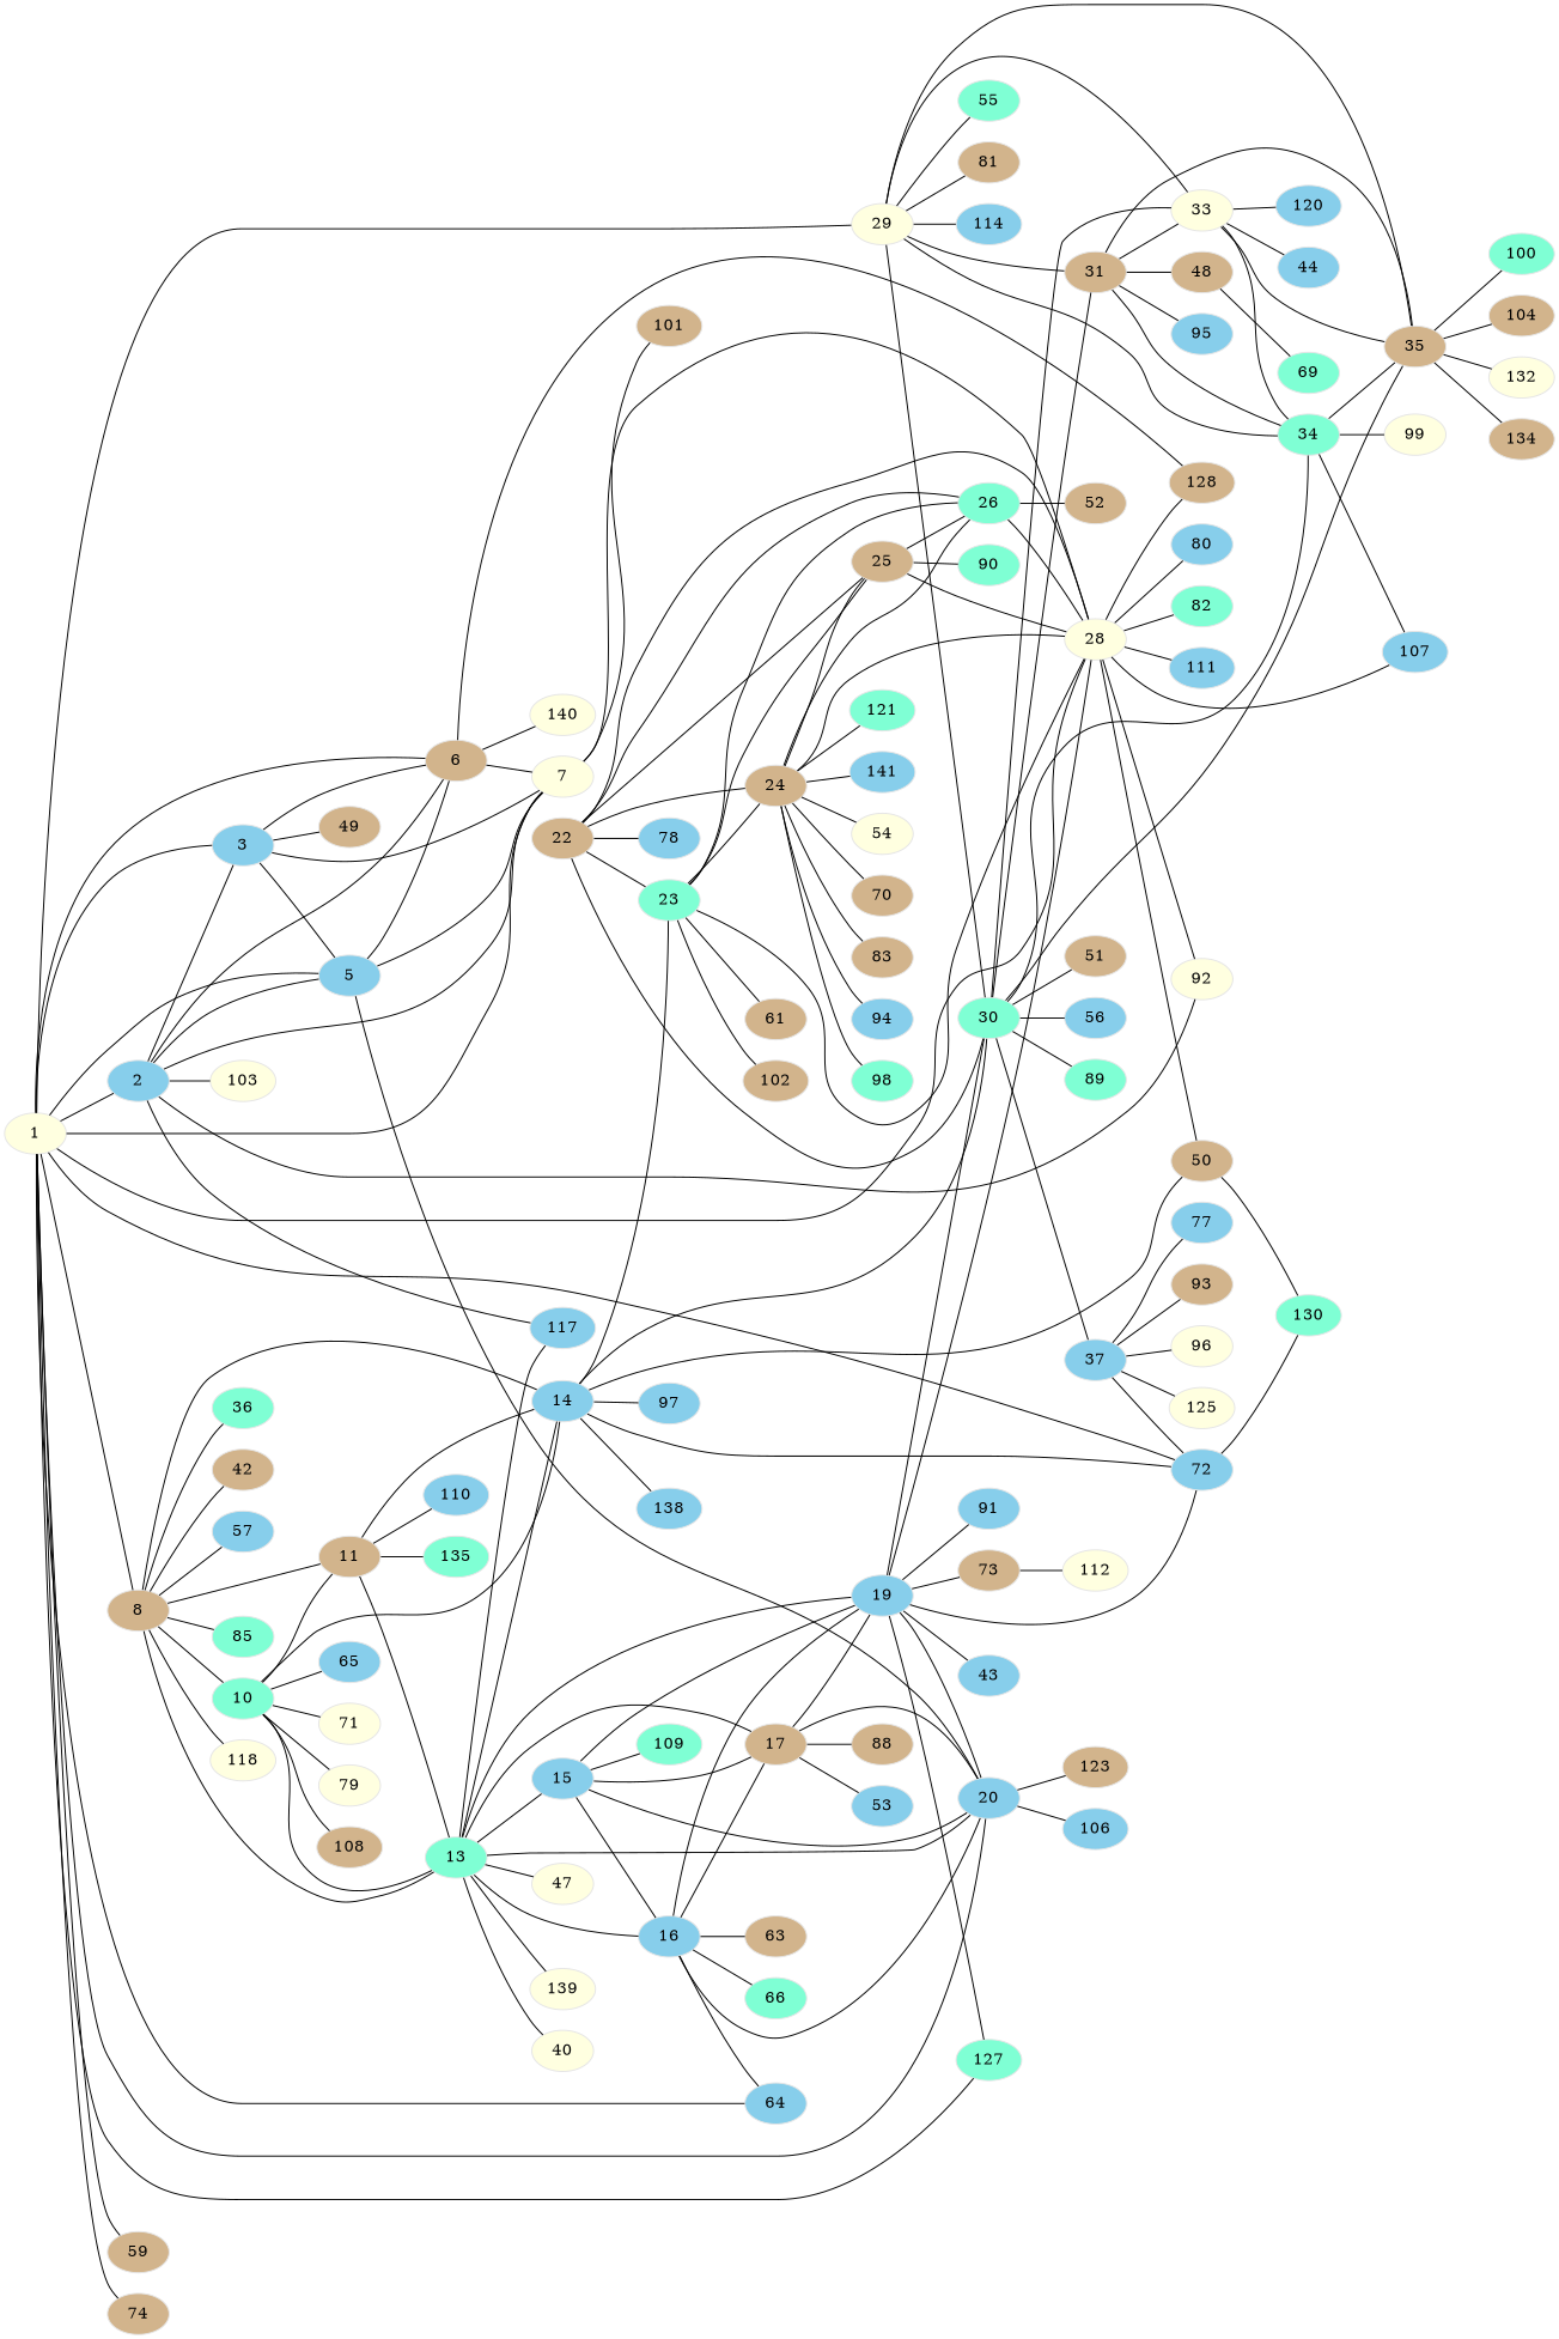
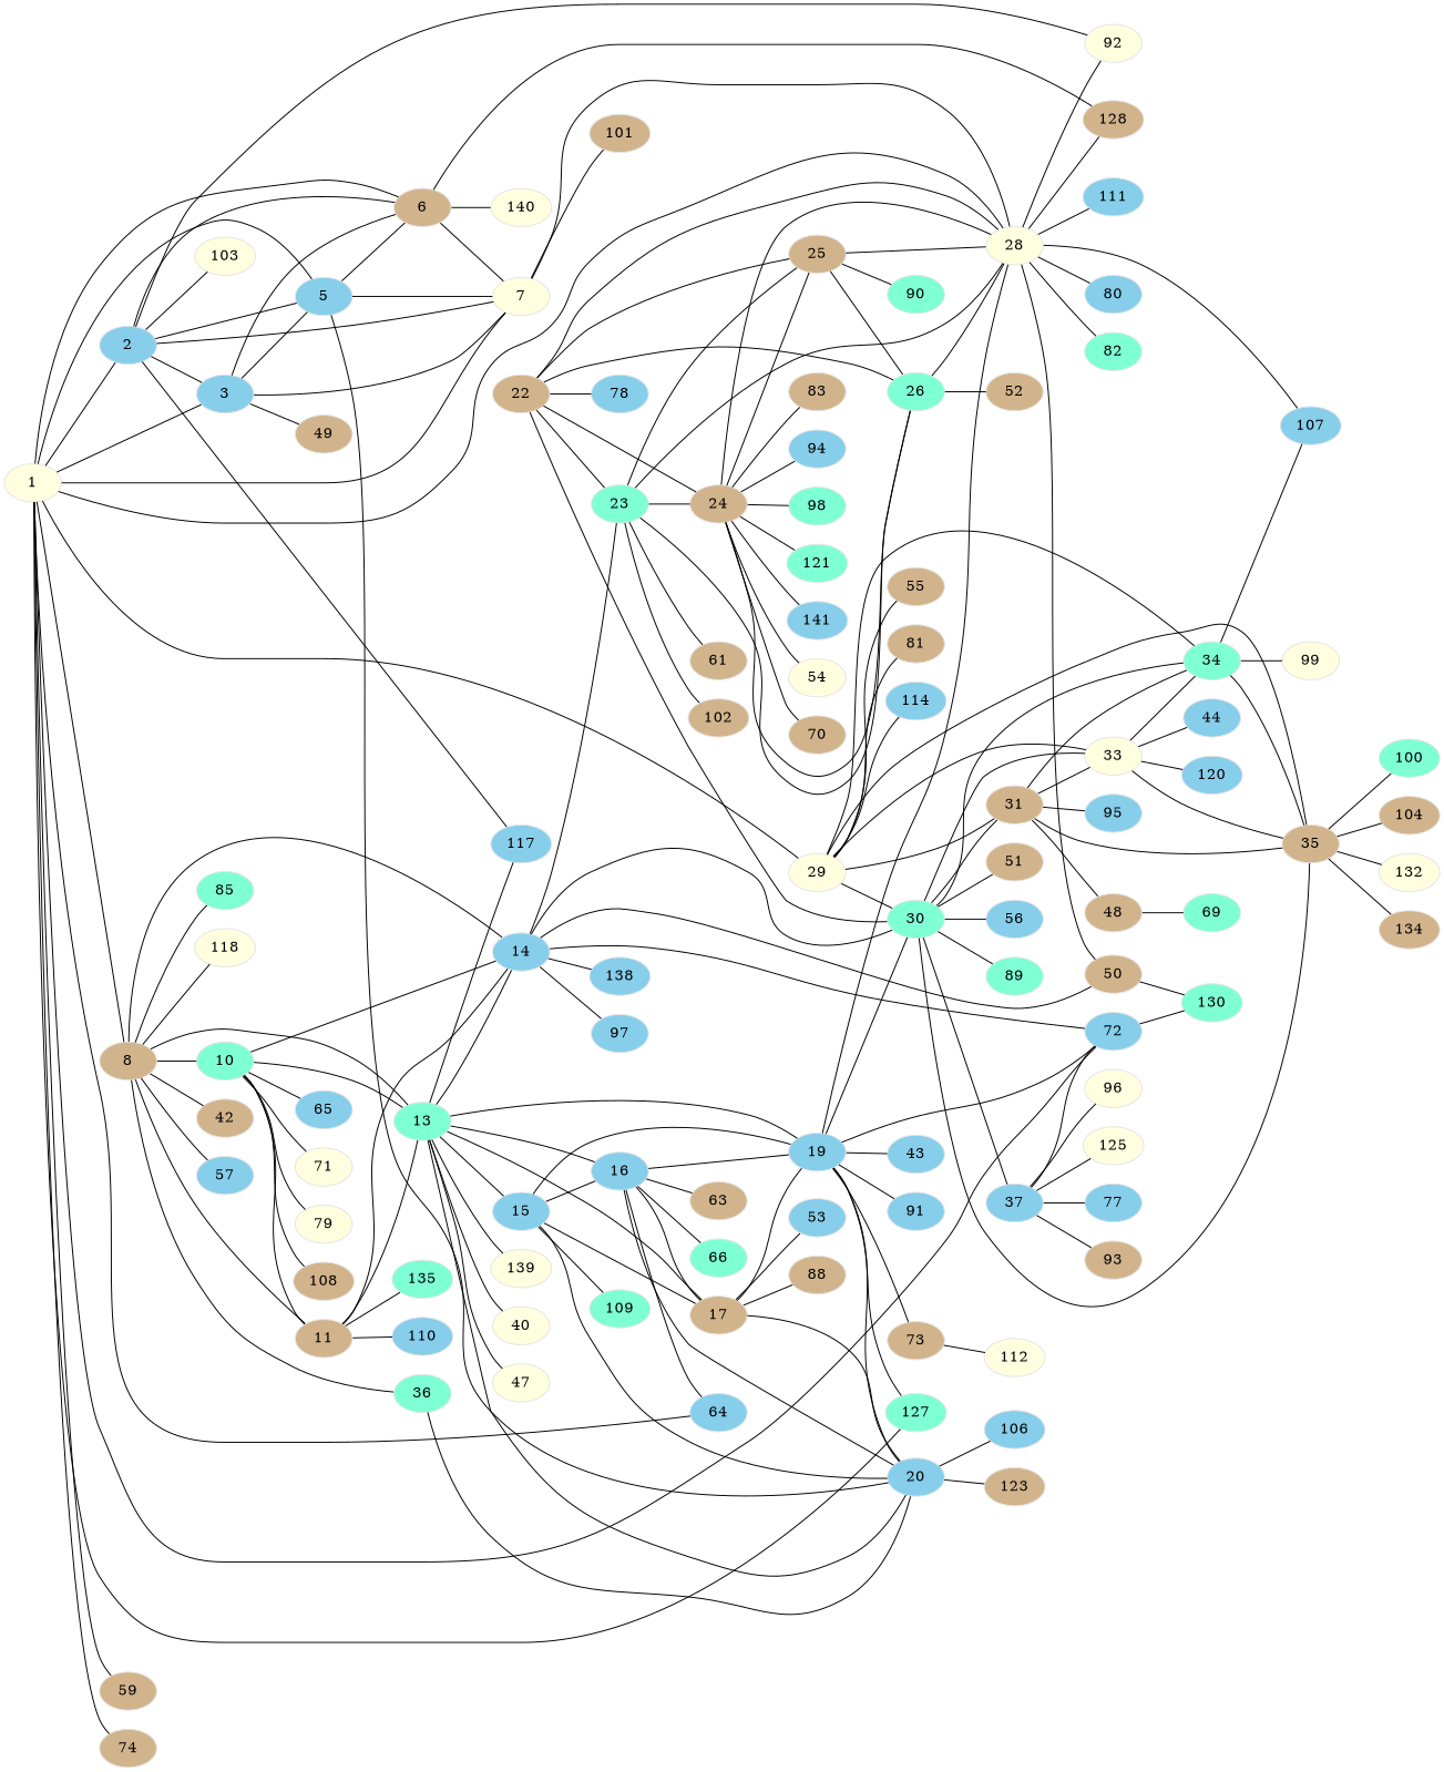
  graph {
    rankdir=LR
    node [color=gray90 fillcolor=skyblue style=filled]
    1 [fillcolor=lightyellow super="+4"]
    2 [super="+86"]
    3 [super="+126"]
    5 [super="+105"]
    6 [fillcolor=tan]
    7 [fillcolor=lightyellow super="+124"]
    8 [fillcolor=tan super="+9"]
    20 [super="+113"]
    28 [fillcolor=lightyellow super="+84"]
    29 [fillcolor=lightyellow super="+46"]
    59 [fillcolor=tan]
    64
    72 [super="+76"]
    74 [fillcolor=tan]
    127 [fillcolor=aquamarine]
    92 [fillcolor=lightyellow]
    103 [fillcolor=lightyellow]
    117
    49 [fillcolor=tan]
    128 [fillcolor=tan]
    140 [fillcolor=lightyellow]
    101 [fillcolor=tan]
    10 [fillcolor=aquamarine super="+12"]
    11 [fillcolor=tan super="+119"]
    13 [fillcolor=aquamarine super="+18"]
    14 [super="+133"]
    36 [fillcolor=aquamarine]
    42 [fillcolor=tan]
    57
    85 [fillcolor=aquamarine]
    118 [fillcolor=lightyellow super="+136"]
    106
    123 [fillcolor=tan]
    50 [fillcolor=tan super="+60"]
    80
    82 [fillcolor=aquamarine]
    107
    111
    30 [fillcolor=aquamarine super="+32"]
    31 [fillcolor=tan super="+122"]
    33 [fillcolor=lightyellow]
    34 [fillcolor=aquamarine]
    35 [fillcolor=tan super="+58"]
-   55 [fillcolor=aquamarine]
+   55 [fillcolor=tan]
    81 [fillcolor=tan]
    114
    130 [fillcolor=aquamarine]
    65
    71 [fillcolor=lightyellow]
    79 [fillcolor=lightyellow]
    108 [fillcolor=tan]
    110
    135 [fillcolor=aquamarine]
    15 [super="+41"]
    16 [super="+45"]
    17 [fillcolor=tan super="+115"]
    19 [super="+21"]
    40 [fillcolor=lightyellow]
    47 [fillcolor=lightyellow]
    139 [fillcolor=lightyellow]
    23 [fillcolor=aquamarine super="+39"]
    97
    138
    109 [fillcolor=aquamarine]
    63 [fillcolor=tan]
    66 [fillcolor=aquamarine]
    53
    88 [fillcolor=tan]
    43
    73 [fillcolor=tan]
    91
    24 [fillcolor=tan super="+62"]
    25 [fillcolor=tan super="+27"]
    26 [fillcolor=aquamarine super="+68"]
    61 [fillcolor=tan super="+87"]
    102 [fillcolor=tan]
    37 [super="+75"]
    51 [fillcolor=tan]
    56
    89 [fillcolor=aquamarine]
    112 [fillcolor=lightyellow super="+131"]
    22 [fillcolor=tan super="+67"]
    78
    54 [fillcolor=lightyellow]
    70 [fillcolor=tan]
    83 [fillcolor=tan]
    94
    98 [fillcolor=aquamarine]
    121 [fillcolor=aquamarine]
    141
    90 [fillcolor=aquamarine super="+137"]
    52 [fillcolor=tan]
    48 [fillcolor=tan super="+116"]
    95
    44
    120
    99 [fillcolor=lightyellow]
    100 [fillcolor=aquamarine]
    104 [fillcolor=tan]
    132 [fillcolor=lightyellow]
    134 [fillcolor=tan]
    77
    93 [fillcolor=tan]
    96 [fillcolor=lightyellow]
    125 [fillcolor=lightyellow]
    69 [fillcolor=aquamarine]
    1 -- 2 [weight=2]
    1 -- 3 [weight=2]
    1 -- 5 [weight=2]
    1 -- 6 [weight=2]
    1 -- 7 [weight=2]
    1 -- 8
-   1 -- 20
+   36 -- 20
    1 -- 28
    1 -- 29
    1 -- 59
    1 -- 64
    1 -- 72
    1 -- 74
    1 -- 127
    2 -- 3
    2 -- 5
    2 -- 6
    2 -- 7
    2 -- 92
    2 -- 103
    2 -- 117
    3 -- 5
    3 -- 6
    3 -- 7
    3 -- 49
    5 -- 6
    5 -- 7
    5 -- 20
    6 -- 7
    6 -- 128
    6 -- 140
    7 -- 28
    7 -- 101
    8 -- 10 [weight=4]
    8 -- 11 [weight=2]
    8 -- 13 [weight=2]
    8 -- 14 [weight=2]
    8 -- 36
    8 -- 42
    8 -- 57
    8 -- 85
    8 -- 118
    20 -- 106
    20 -- 123
    28 -- 92
    28 -- 128
    28 -- 50
    28 -- 80
    28 -- 82
    28 -- 107
    28 -- 111
    29 -- 30 [weight=2]
    29 -- 31
    29 -- 33
    29 -- 34
    29 -- 35
    29 -- 55
    29 -- 81
    29 -- 114
    72 -- 130
    10 -- 11 [weight=2]
    10 -- 13 [weight=2]
    10 -- 14 [weight=2]
    10 -- 65
    10 -- 71
    10 -- 79
    10 -- 108
    11 -- 13
    11 -- 14
    11 -- 110
    11 -- 135
    13 -- 20
    13 -- 117
    13 -- 14
    13 -- 15
    13 -- 16
    13 -- 17
    13 -- 19 [weight=2]
    13 -- 40
    13 -- 47
    13 -- 139
    14 -- 72
    14 -- 50
    14 -- 30
    14 -- 23
    14 -- 97
    14 -- 138
    50 -- 130
    30 -- 31 [weight=2]
    30 -- 33 [weight=2]
    30 -- 34 [weight=2]
    30 -- 35 [weight=2]
    30 -- 37
    30 -- 51
    30 -- 56
    30 -- 89
    31 -- 33
    31 -- 34
    31 -- 35
    31 -- 48
    31 -- 95
    33 -- 34
    33 -- 35
    33 -- 44
    33 -- 120
    34 -- 107
    34 -- 35
    34 -- 99
    35 -- 100
    35 -- 104
    35 -- 132
    35 -- 134
    15 -- 20
    15 -- 16
    15 -- 17
    15 -- 19 [weight=2]
    15 -- 109
    16 -- 20
    16 -- 64
    16 -- 17
    16 -- 19 [weight=2]
    16 -- 63
    16 -- 66
    17 -- 20
    17 -- 19 [weight=2]
    17 -- 53
    17 -- 88
    19 -- 20 [weight=2]
    19 -- 28
    19 -- 72
    19 -- 127
    19 -- 30
    19 -- 43
    19 -- 73
    19 -- 91
    23 -- 28
    23 -- 24
    23 -- 25 [weight=2]
    23 -- 26
    23 -- 61
    23 -- 102
    73 -- 112
    24 -- 28
    24 -- 25 [weight=2]
    24 -- 26
    24 -- 54
    24 -- 70
    24 -- 83
    24 -- 94
    24 -- 98
    24 -- 121
    24 -- 141
    25 -- 28 [weight=2]
    25 -- 26 [weight=2]
    25 -- 90
    26 -- 28
    26 -- 52
    37 -- 72
    37 -- 77
    37 -- 93
    37 -- 96
    37 -- 125
    22 -- 28
    22 -- 30
    22 -- 23
    22 -- 24
    22 -- 25 [weight=2]
    22 -- 26
    22 -- 78
    48 -- 69
  }
